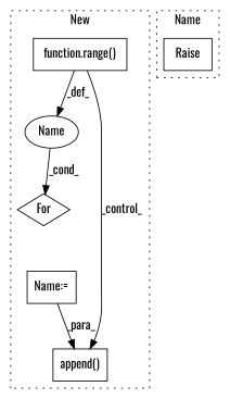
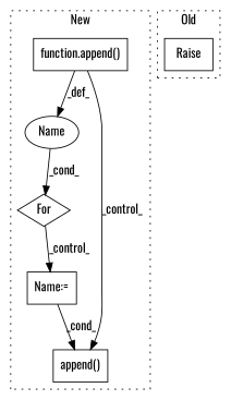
  digraph {
    fontname=Oswald
    node [a=75 fontname=Oswald shape=box]
    edge [fontname=Oswald]
-   n1 [l="6,1" label="function.range()" s="2208,2225"]
+   n1 [l="6,1" label="function.append()" s="2208,2225"]
    n2 [a=107 l="4,14" label=For s="2199,2226" shape=diamond]
    n3 [a=87 l=1 label=Name s=2203 shape=ellipse]
    n4 [a=68 l=3 label="Name:=" s=2299]
    n5 [l="13,1" label="append()" s="2336,2353"]
    n6 [a=91 l=6 label=Raise s=1438]
    subgraph cluster_1 {
      label=New
      style=dotted
      n1
      n2
      n3
      n4
      n5
    }
    subgraph cluster_2 {
-     label=Name
+     label=Old
      style=dotted
      n6
    }
    n1 -> n3 [label=_def_]
    n1 -> n5 [label=_control_]
+   n2 -> n4 [label=_control_]
    n3 -> n2 [label=_cond_]
-   n4 -> n5 [label=_para_]
+   n4 -> n5 [label=_cond_]
  }
